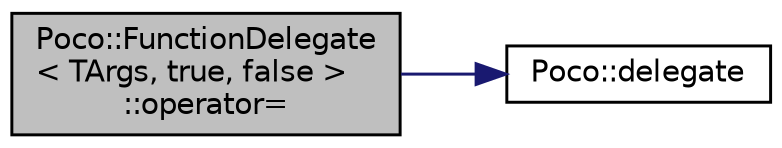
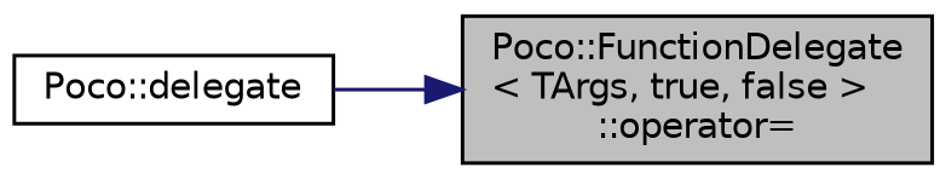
  digraph {
    rankdir=LR
    node [color=black fontname=Helvetica fontsize=10 shape=record style=filled]
    n1 [fillcolor=grey75 fontcolor=black height=0.2 label="Poco::FunctionDelegate\l\< TArgs, true, false \>\l::operator=" width=0.4]
    n2 [fillcolor=white height=0.2 label="Poco::delegate" width=0.4]
-   n1 -> n2 [color=midnightblue fontname=Helvetica fontsize=10 labelfontname=Helvetica labelfontsize=10 style=solid]
+   n2 -> n1 [color=midnightblue fontname=Helvetica fontsize=10 labelfontname=Helvetica labelfontsize=10 style=solid]
  }
